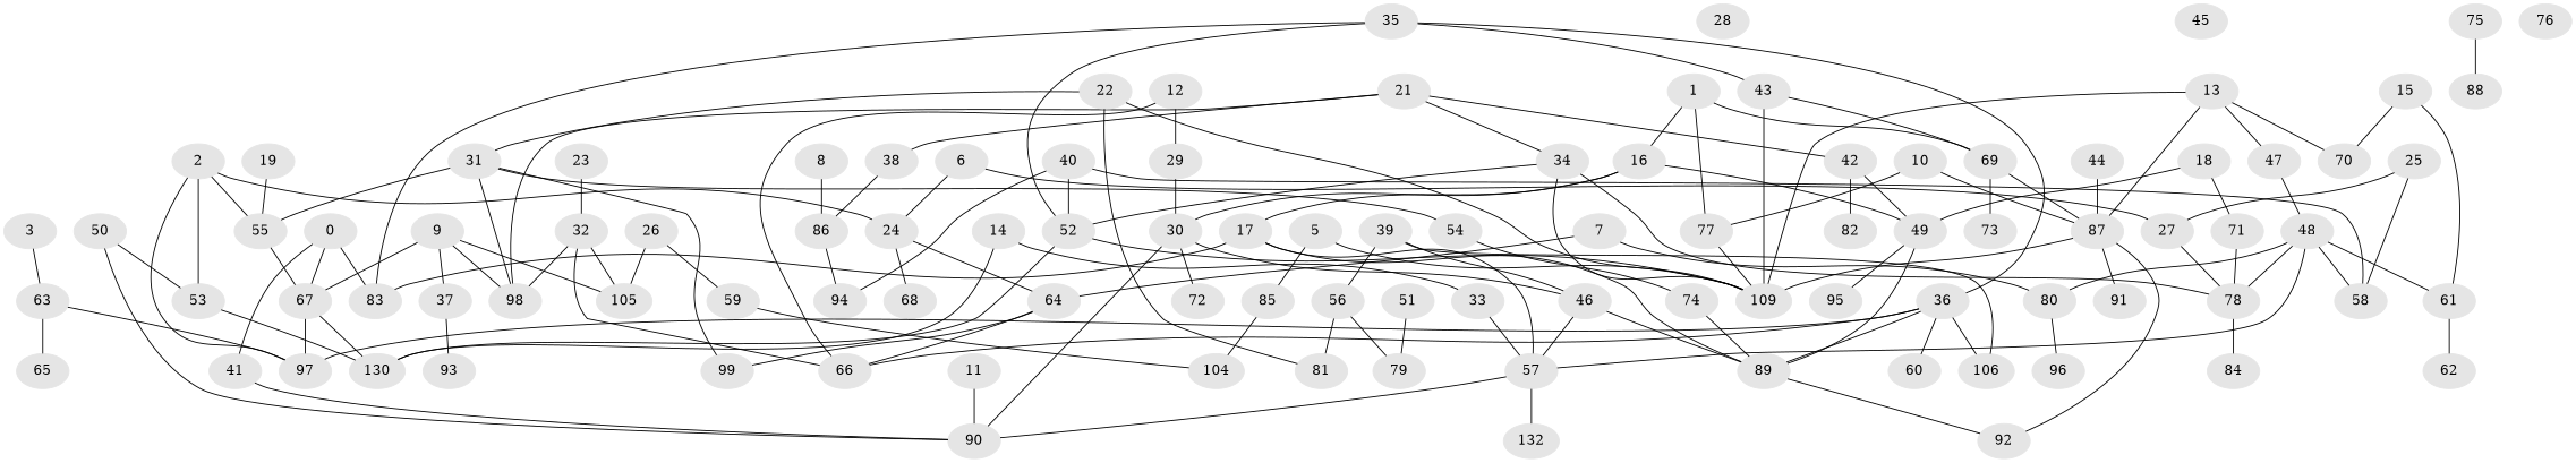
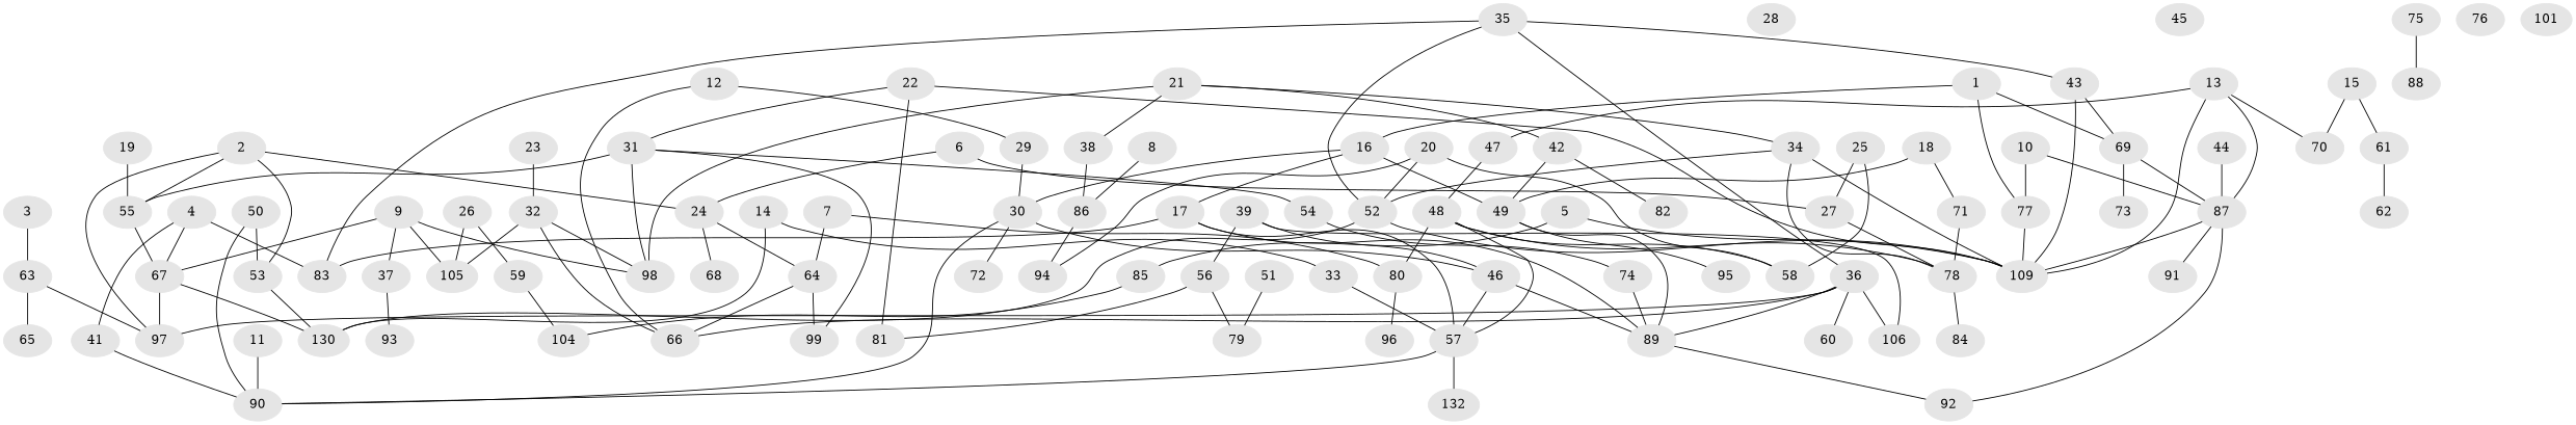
  graph {
    node [color=gray90 style=filled]
    1
    16
    69
    77
    17
    30
    49
    87
    73
    n10 [label=109]
    2
    24
    53
    55
    97
    64
    68
    n18 [label=130]
    67
    3
    63
    65
-   4 [label=0]
+   4
    41
    83
    90
    5
    85
    104
    6
    27
    78
    7
    80
    66
    99
    96
    8
    86
    94
    9
    37
    98
    105
    93
    10
    91
    92
    11
    12
    29
    13
    47
    70
    48
    14
    33
    57
    15
    61
    62
    89
    46
    72
    95
    n66 [label=132]
    18
    71
    19
    21
    34
    38
    42
    52
    82
    22
    31
    81
    54
    23
    32
    25
    58
    26
    59
    84
    28
    74
    35
    36
    43
    60
    106
    39
    56
    79
-   40
+   40 [label=20]
    44
    45
    50
    51
    75
    88
    76
+   101
    1 -- 16
    1 -- 69
    1 -- 77
    16 -- 17
    16 -- 30
    16 -- 49
    69 -- 87
    69 -- 73
    77 -- n10
    17 -- 83
    17 -- 57
    17 -- 89
    30 -- 90
    30 -- 46
    30 -- 72
    49 -- 89
    49 -- 95
    87 -- n10
    87 -- 91
    87 -- 92
    2 -- 24
    2 -- 53
    2 -- 55
    2 -- 97
    24 -- 64
    24 -- 68
    53 -- n18
    55 -- 67
    64 -- 66
    64 -- 99
    67 -- 97
    67 -- n18
    3 -- 63
    63 -- 97
    63 -- 65
    4 -- 67
    4 -- 41
    4 -- 83
    41 -- 90
    5 -- n10
    5 -- 85
    85 -- 104
    6 -- 24
    6 -- 27
    27 -- 78
    78 -- 84
    7 -- 64
    7 -- 80
    80 -- 96
    8 -- 86
    86 -- 94
    9 -- 67
    9 -- 37
    9 -- 98
    9 -- 105
    37 -- 93
    10 -- 77
    10 -- 87
    11 -- 90
    12 -- 66
    12 -- 29
    29 -- 30
    13 -- 87
    13 -- n10
    13 -- 47
    13 -- 70
    47 -- 48
    48 -- 78
    48 -- 80
    48 -- 57
-   48 -- 61
    48 -- 58
    14 -- n18
    14 -- 33
    33 -- 57
    57 -- 90
    57 -- n66
    15 -- 70
    15 -- 61
    61 -- 62
    89 -- 92
    46 -- 57
    46 -- 89
    18 -- 49
    18 -- 71
    71 -- 78
    19 -- 55
    21 -- 98
    21 -- 34
    21 -- 38
    21 -- 42
    34 -- n10
    34 -- 78
    34 -- 52
    38 -- 86
    42 -- 49
    42 -- 82
    52 -- n10
    52 -- n18
    22 -- n10
    22 -- 31
    22 -- 81
    31 -- 55
    31 -- 99
    31 -- 98
    31 -- 54
    54 -- 74
    23 -- 32
    32 -- 66
    32 -- 98
    32 -- 105
    25 -- 27
    25 -- 58
    26 -- 105
    26 -- 59
    59 -- 104
    74 -- 89
    35 -- 83
    35 -- 52
    35 -- 36
    35 -- 43
    36 -- 97
    36 -- 66
    36 -- 89
    36 -- 60
    36 -- 106
    43 -- 69
    43 -- n10
    39 -- 46
    39 -- 106
    39 -- 56
    56 -- 81
    56 -- 79
    40 -- 94
    40 -- 52
    40 -- 58
    44 -- 87
    50 -- 53
    50 -- 90
    51 -- 79
    75 -- 88
  }
